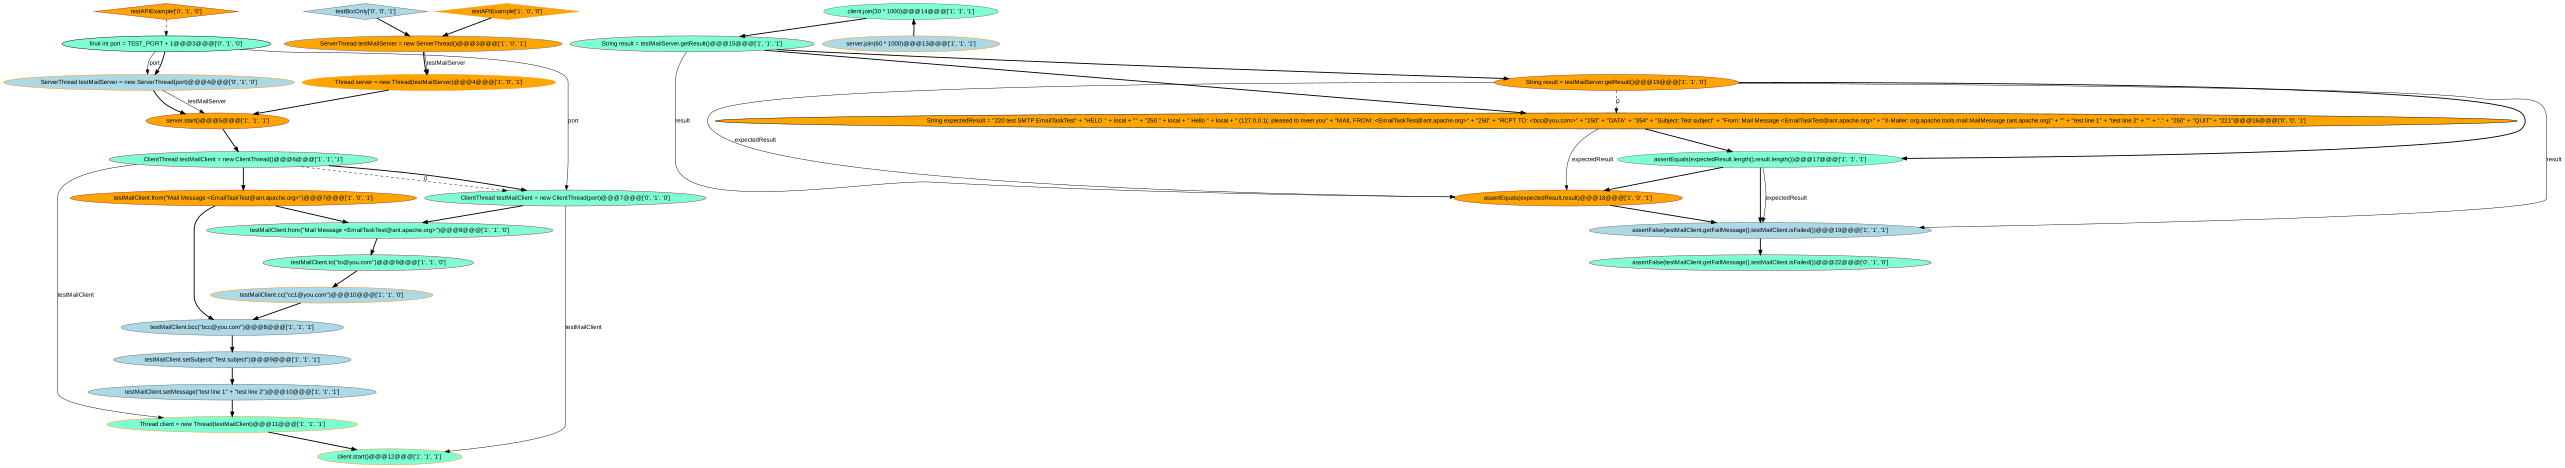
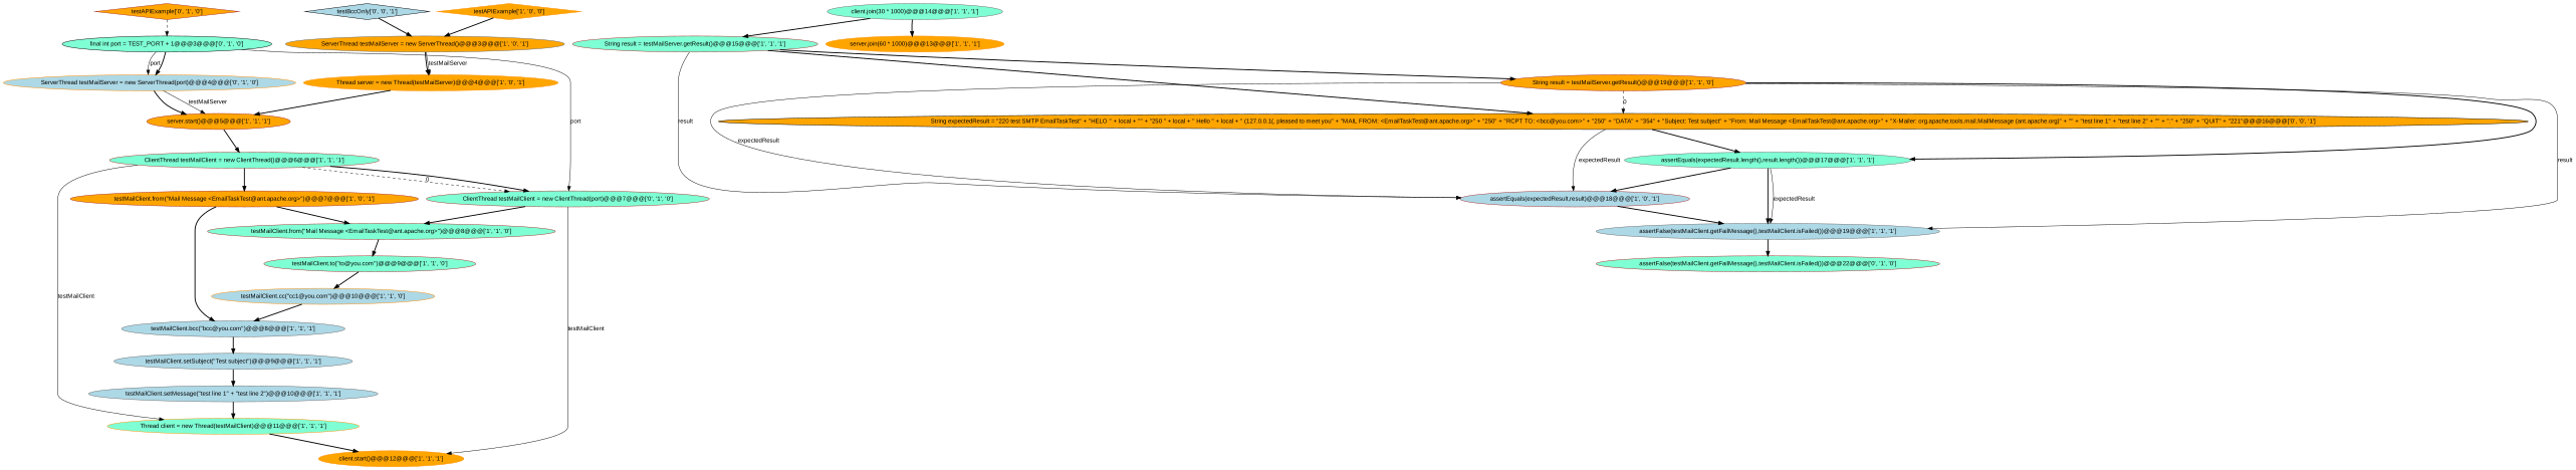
  digraph {
    fontname="Liberation Sans"
    node [color=brown fillcolor=aquamarine fontname="Liberation Sans" shape=ellipse style=filled]
    edge [fontname="Liberation Sans" style=bold]
    n1 [fillcolor=orange label="server.start()@@@5@@@['1', '1', '1']"]
    n2 [label="ClientThread testMailClient = new ClientThread()@@@6@@@['1', '1', '1']"]
    n3 [fillcolor=orange label="testMailClient.from(\"Mail Message <EmailTaskTest@ant.apache.org>\")@@@7@@@['1', '0', '1']"]
    n4 [color=darkorange label="Thread client = new Thread(testMailClient)@@@11@@@['1', '1', '1']"]
    n5 [label="ClientThread testMailClient = new ClientThread(port)@@@7@@@['0', '1', '0']"]
    n6 [color=gray40 fillcolor=lightblue label="testMailClient.setSubject(\"Test subject\")@@@9@@@['1', '1', '1']"]
    n7 [color=gray40 fillcolor=lightblue label="testMailClient.setMessage(\"test line 1\" + \"test line 2\")@@@10@@@['1', '1', '1']"]
    n8 [label="String result = testMailServer.getResult()@@@15@@@['1', '1', '1']"]
    n9 [color=black fillcolor=orange label="String expectedResult = \"220 test SMTP EmailTaskTest\" + \"HELO \" + local + \"\" + \"250 \" + local + \" Hello \" + local + \" (127.0.0.1(, pleased to meet you\" + \"MAIL FROM: <EmailTaskTest@ant.apache.org>\" + \"250\" + \"RCPT TO: <bcc@you.com>\" + \"250\" + \"DATA\" + \"354\" + \"Subject: Test subject\" + \"From: Mail Message <EmailTaskTest@ant.apache.org>\" + \"X-Mailer: org.apache.tools.mail.MailMessage (ant.apache.org)\" + \"\" + \"test line 1\" + \"test line 2\" + \"\" + \".\" + \"250\" + \"QUIT\" + \"221\"@@@16@@@['0', '0', '1']"]
    n10 [fillcolor=orange label="String result = testMailServer.getResult()@@@19@@@['1', '1', '0']"]
-   n11 [fillcolor=orange label="assertEquals(expectedResult,result)@@@18@@@['1', '0', '1']"]
+   n11 [fillcolor=lightblue label="assertEquals(expectedResult,result)@@@18@@@['1', '0', '1']"]
    n12 [color=gray40 label="assertEquals(expectedResult.length(),result.length())@@@17@@@['1', '1', '1']"]
    n13 [color=gray40 fillcolor=lightblue label="assertFalse(testMailClient.getFailMessage(),testMailClient.isFailed())@@@19@@@['1', '1', '1']"]
    n14 [label="assertFalse(testMailClient.getFailMessage(),testMailClient.isFailed())@@@22@@@['0', '1', '0']"]
    n15 [fillcolor=orange label="testAPIExample['0', '1', '0']" shape=diamond]
    n16 [color=black label="final int port = TEST_PORT + 1@@@3@@@['0', '1', '0']"]
    n17 [color=darkorange fillcolor=lightblue label="ServerThread testMailServer = new ServerThread(port)@@@4@@@['0', '1', '0']"]
-   n18 [color=gray40 fillcolor=lightblue label="testBccOnly['0', '0', '1']" shape=diamond]
+   n18 [color=black fillcolor=lightblue label="testBccOnly['0', '0', '1']" shape=diamond]
    n19 [color=gray40 fillcolor=orange label="ServerThread testMailServer = new ServerThread()@@@3@@@['1', '0', '1']"]
    n20 [color=darkorange fillcolor=orange label="Thread server = new Thread(testMailServer)@@@4@@@['1', '0', '1']"]
    n21 [color=gray40 fillcolor=lightblue label="testMailClient.bcc(\"bcc@you.com\")@@@8@@@['1', '1', '1']"]
    n22 [label="testMailClient.from(\"Mail Message <EmailTaskTest@ant.apache.org>\")@@@8@@@['1', '1', '0']"]
-   n23 [color=darkorange label="client.start()@@@12@@@['1', '1', '1']"]
+   n23 [color=darkorange fillcolor=orange label="client.start()@@@12@@@['1', '1', '1']"]
    n24 [label="testMailClient.to(\"to@you.com\")@@@9@@@['1', '1', '0']"]
-   n25 [color=darkorange fillcolor=lightblue label="server.join(60 * 1000)@@@13@@@['1', '1', '1']"]
+   n25 [color=darkorange fillcolor=orange label="server.join(60 * 1000)@@@13@@@['1', '1', '1']"]
    n26 [color=gray40 label="client.join(30 * 1000)@@@14@@@['1', '1', '1']"]
    n27 [color=darkorange fillcolor=orange label="testAPIExample['1', '0', '0']" shape=diamond]
    n28 [color=darkorange fillcolor=lightblue label="testMailClient.cc(\"cc1@you.com\")@@@10@@@['1', '1', '0']"]
    n1 -> n2
    n2 -> n3
    n2 -> n4 [label=testMailClient style=solid]
    n2 -> n5 [label=0 style=dashed]
    n2 -> n5
    n3 -> n21
    n3 -> n22
    n4 -> n23
    n5 -> n22
    n5 -> n23 [label=testMailClient style=solid]
    n6 -> n7
    n7 -> n4
    n8 -> n9
    n8 -> n10
    n8 -> n11 [label=result style=solid]
    n9 -> n11 [label=expectedResult style=solid]
    n9 -> n12
    n10 -> n9 [label=0 style=dashed]
    n10 -> n11 [label=expectedResult style=solid]
    n10 -> n12
    n10 -> n13 [label=result style=solid]
    n11 -> n13
    n12 -> n11
    n12 -> n13
    n12 -> n13 [label=expectedResult style=solid]
    n13 -> n14
    n15 -> n16 [style=dashed]
    n16 -> n5 [label=port style=solid]
    n16 -> n17 [label=port style=solid]
    n16 -> n17
    n17 -> n1
    n17 -> n1 [label=testMailServer style=solid]
    n18 -> n19
    n19 -> n20
    n19 -> n20 [label=testMailServer style=solid]
    n20 -> n1
    n21 -> n6
    n22 -> n24
    n24 -> n28
-   n25 -> n26
+   n26 -> n25
    n26 -> n8
    n27 -> n19
    n28 -> n21
  }
